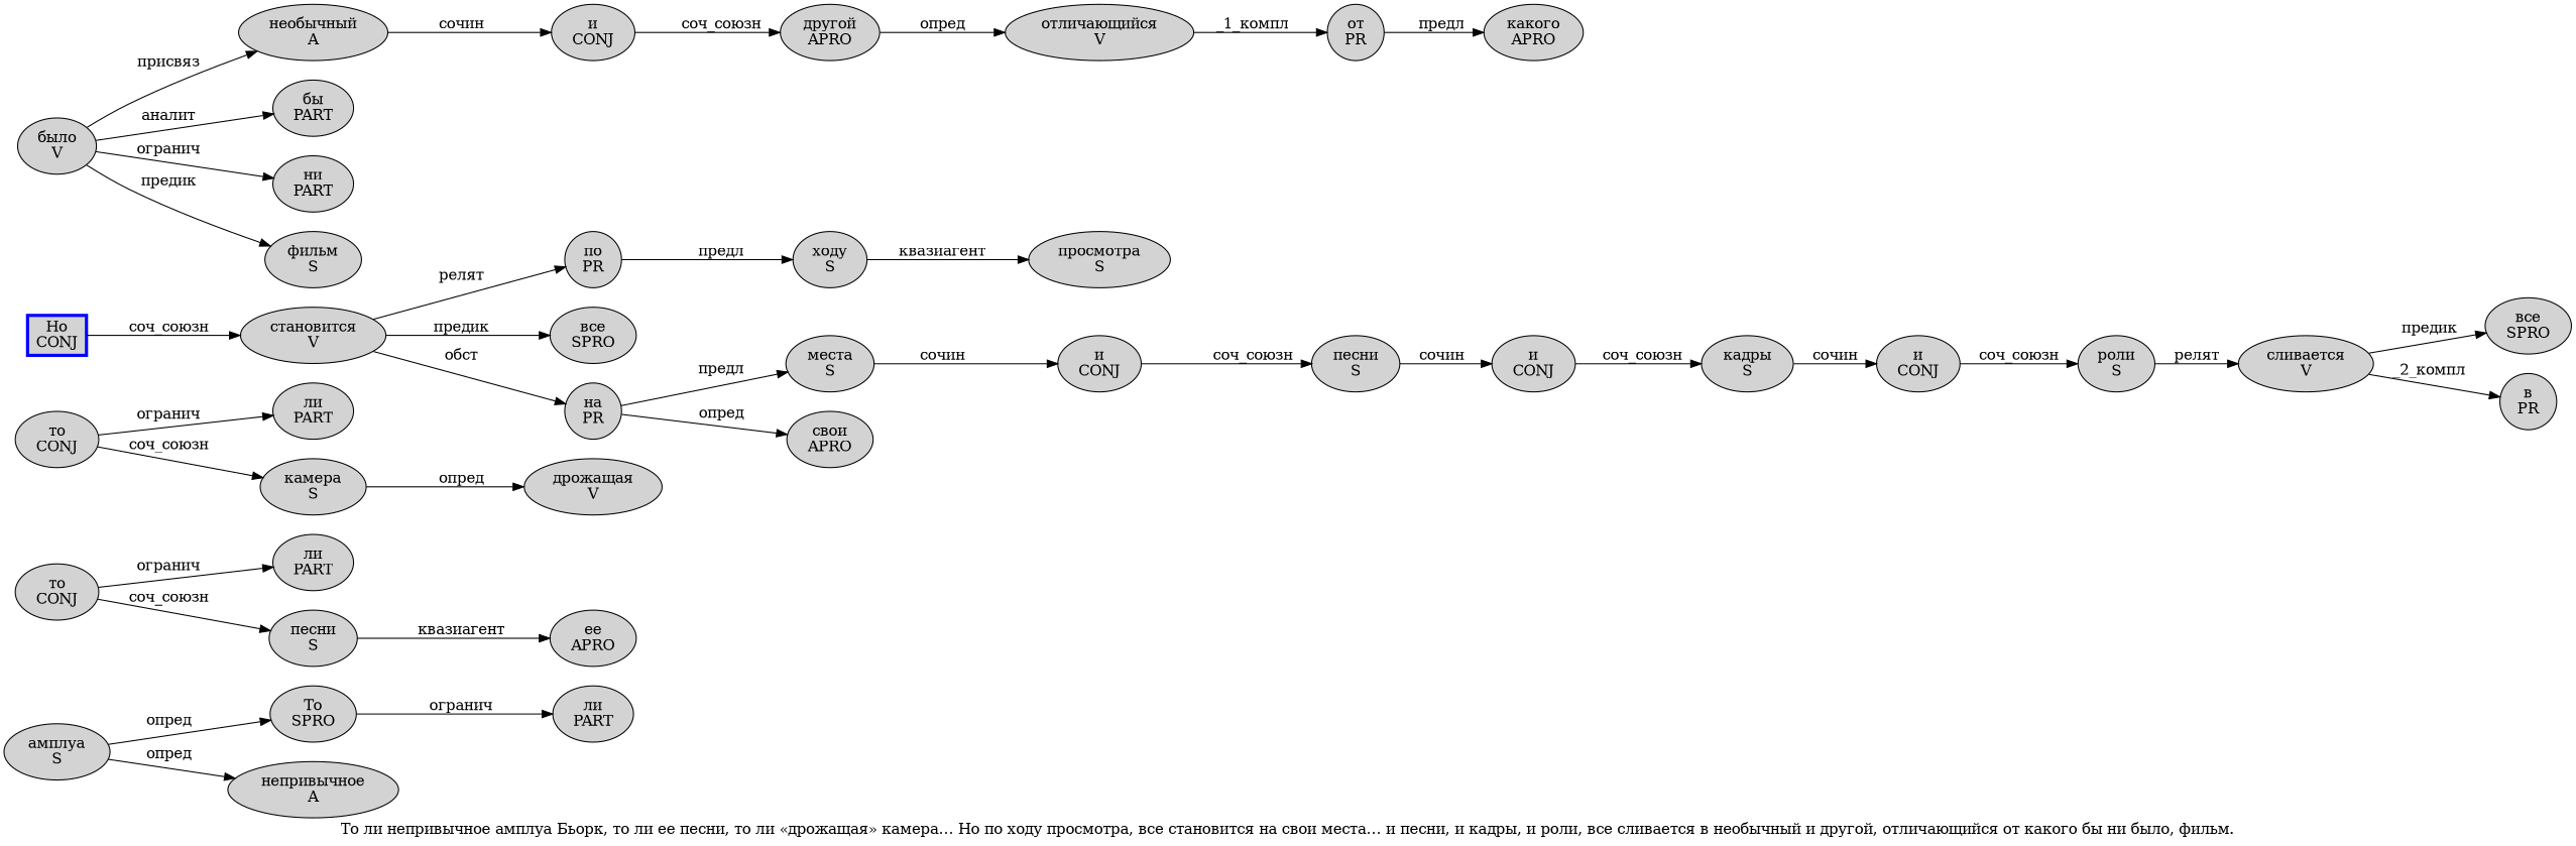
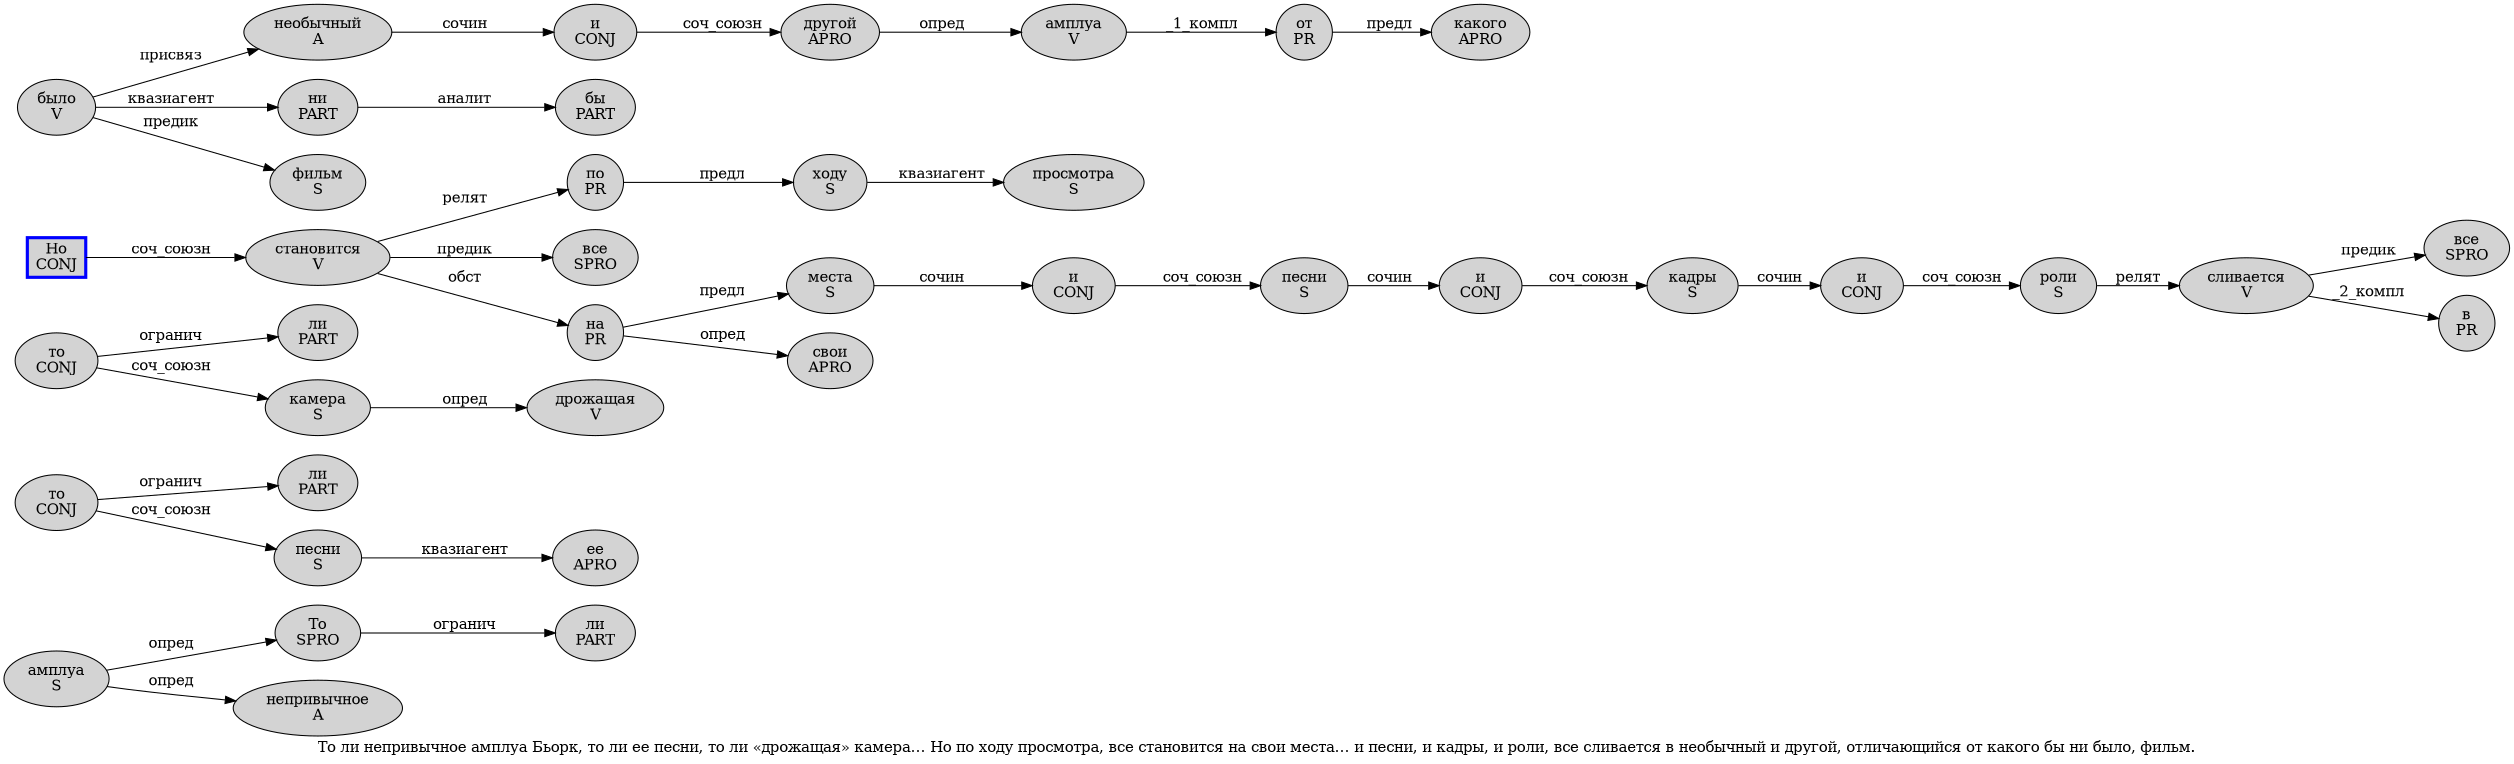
  digraph {
    label="То ли непривычное амплуа Бьорк, то ли ее песни, то ли «дрожащая» камера… Но по ходу просмотра, все становится на свои места… и песни, и кадры, и роли, все сливается в необычный и другой, отличающийся от какого бы ни было, фильм."
    rankdir=LR
    node [fillcolor=lightgray penwidth=1 shape=ellipse style=filled]
    n1 [label="То\nSPRO"]
    n2 [label="ли\nPART"]
    n3 [label="непривычное\nA"]
    n4 [label="амплуа\nS"]
    n5 [label="то\nCONJ"]
    n6 [label="ли\nPART"]
    n7 [label="песни\nS"]
    n8 [label="ее\nAPRO"]
    n9 [label="то\nCONJ"]
    n10 [label="ли\nPART"]
    n11 [label="камера\nS"]
    n12 [label="дрожащая\nV"]
    n13 [color=blue label="Но\nCONJ" penwidth=3 shape=box]
    n14 [label="становится\nV"]
    n15 [label="по\nPR"]
    n16 [label="все\nSPRO"]
    n17 [label="на\nPR"]
    n18 [label="ходу\nS"]
    n19 [label="просмотра\nS"]
    n20 [label="места\nS"]
    n21 [label="свои\nAPRO"]
    n22 [label="и\nCONJ"]
    n23 [label="песни\nS"]
    n24 [label="и\nCONJ"]
    n25 [label="кадры\nS"]
    n26 [label="и\nCONJ"]
    n27 [label="роли\nS"]
    n28 [label="сливается\nV"]
    n29 [label="все\nSPRO"]
    n30 [label="в\nPR"]
    n31 [label="необычный\nA"]
    n32 [label="и\nCONJ"]
    n33 [label="другой\nAPRO"]
-   n34 [label="отличающийся\nV"]
+   n34 [label="амплуа\nV"]
    n35 [label="от\nPR"]
    n36 [label="какого\nAPRO"]
    n37 [label="бы\nPART"]
    n38 [label="ни\nPART"]
    n39 [label="было\nV"]
    n40 [label="фильм\nS"]
    n1 -> n2 [label="огранич"]
    n4 -> n1 [label="опред"]
    n4 -> n3 [label="опред"]
    n5 -> n6 [label="огранич"]
    n5 -> n7 [label="соч_союзн"]
    n7 -> n8 [label="квазиагент"]
    n9 -> n10 [label="огранич"]
    n9 -> n11 [label="соч_союзн"]
    n11 -> n12 [label="опред"]
    n13 -> n14 [label="соч_союзн"]
    n14 -> n15 [label="релят"]
    n14 -> n16 [label="предик"]
    n14 -> n17 [label="обст"]
    n15 -> n18 [label="предл"]
    n17 -> n20 [label="предл"]
    n17 -> n21 [label="опред"]
    n18 -> n19 [label="квазиагент"]
    n20 -> n22 [label="сочин"]
    n22 -> n23 [label="соч_союзн"]
    n23 -> n24 [label="сочин"]
    n24 -> n25 [label="соч_союзн"]
    n25 -> n26 [label="сочин"]
    n26 -> n27 [label="соч_союзн"]
    n27 -> n28 [label="релят"]
    n28 -> n29 [label="предик"]
    n28 -> n30 [label="_2_компл"]
    n31 -> n32 [label="сочин"]
    n32 -> n33 [label="соч_союзн"]
    n33 -> n34 [label="опред"]
    n34 -> n35 [label="_1_компл"]
    n35 -> n36 [label="предл"]
    n39 -> n31 [label="присвяз"]
-   n39 -> n37 [label="аналит"]
-   n39 -> n38 [label="огранич"]
+   n38 -> n37 [label="аналит"]
+   n39 -> n38 [label="квазиагент"]
    n39 -> n40 [label="предик"]
  }
